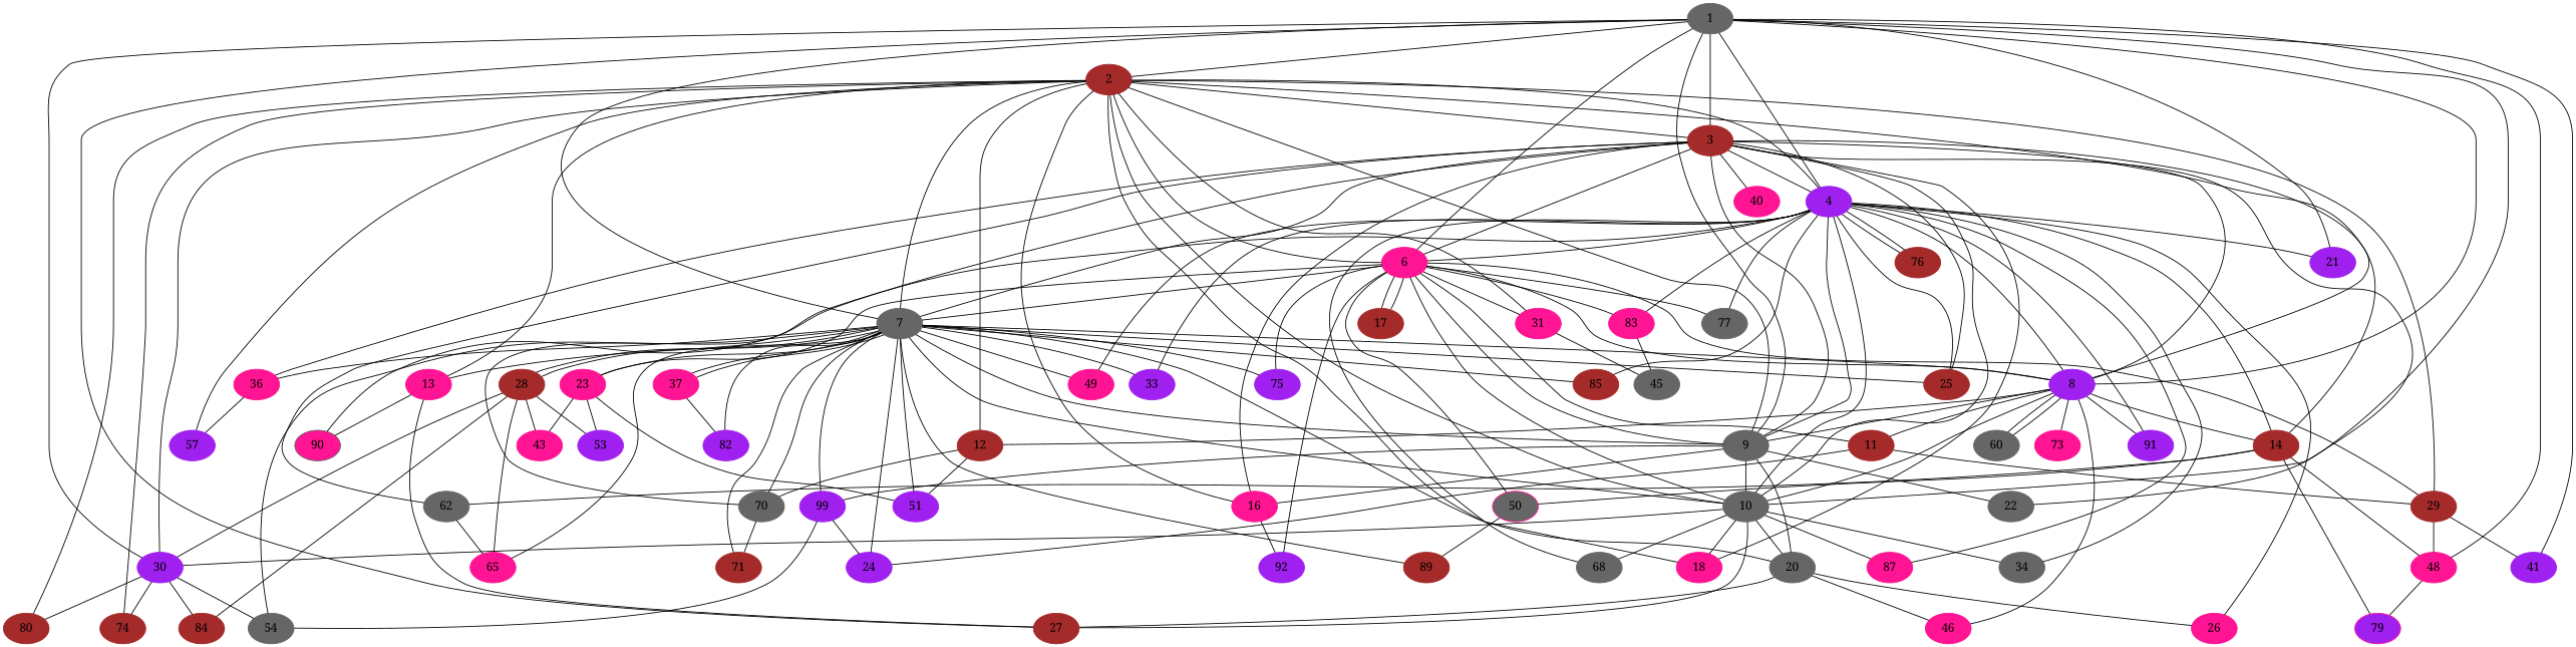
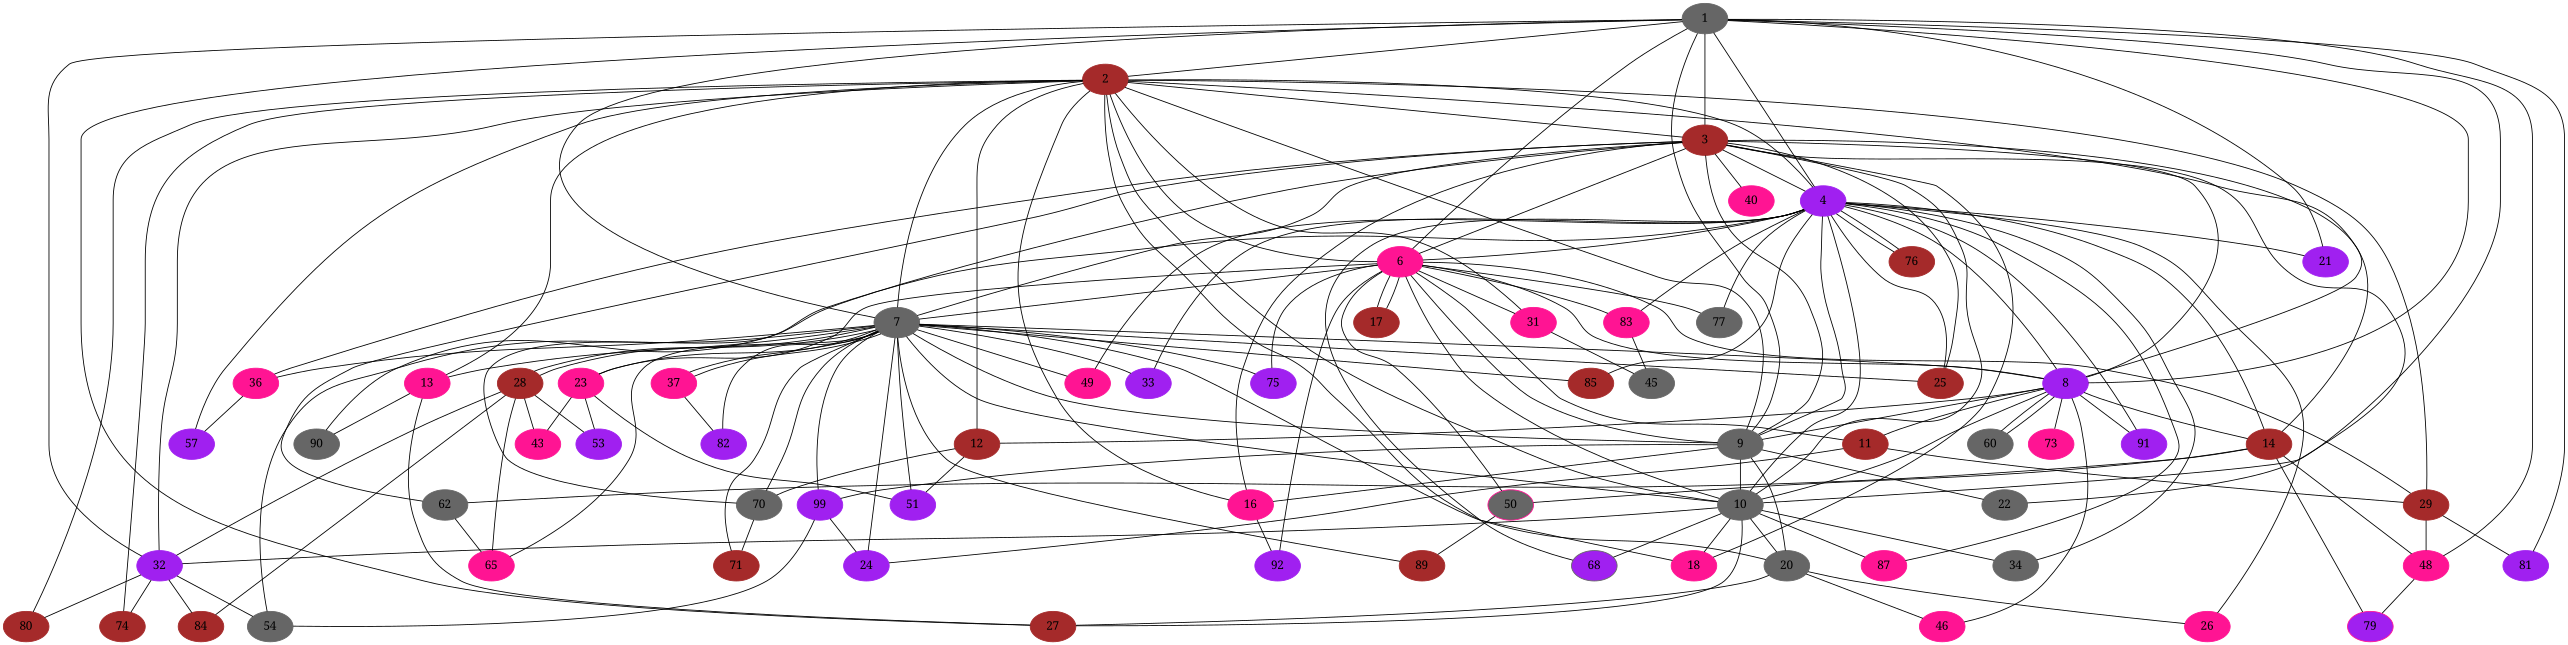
  graph {
    fontname="Noto Serif"
    node [color=deeppink fontname="Noto Serif" style=filled]
    edge [fontname="Noto Serif"]
    1 [color=gray40 super="+35"]
    2 [color=brown super="+39"]
    3 [color=brown super="+5"]
    4 [color=purple super="+64"]
    6 [super="+44"]
    7 [color=gray40 super="+15"]
    8 [color=purple super="+55"]
    9 [color=gray40 super="+38"]
    10 [color=gray40 super="+78"]
    21 [color=purple]
    27 [color=brown]
-   32 [color=purple super="+72" label=30]
+   32 [color=purple super="+72"]
    48 [super="+69"]
-   81 [color=purple label=41]
+   81 [color=purple]
    12 [color=brown]
    13 [super="+67"]
    16 [super="+41"]
    18
    29 [color=brown super="+59"]
    31 [super="+47"]
    57 [color=purple]
    74 [color=brown]
    80 [color=brown]
    14 [color=brown super="+42"]
    22 [color=gray40]
    25 [color=brown super="+52"]
    n27 [label=36]
    40
    62 [color=gray40 super="+88"]
    70 [color=gray40 super="+86"]
    26
    33 [color=purple]
    34 [color=gray40]
    49
-   68 [color=gray40]
+   68 [color=gray40 fillcolor=purple]
    76 [color=brown]
    77 [color=gray40]
    83
    85 [color=brown]
    87
-   90 [color=gray40 fillcolor=deeppink]
+   90 [color=gray40]
    91 [color=purple]
    11 [color=brown super="+61"]
    17 [color=brown]
    23
    50 [fillcolor=gray40]
    75 [color=purple]
    92 [color=purple]
    n49 [color=purple label=99]
    20 [color=gray40 super="+36"]
    24 [color=purple super="+56"]
    28 [color=brown super="+66"]
    37
    51 [color=purple super="+63"]
    54 [color=gray40 super="+58"]
    65
    71 [color=brown]
    82 [color=purple]
    89 [color=brown]
    46
    60 [color=gray40]
    73
    84 [color=brown]
    79 [fillcolor=purple]
    45 [color=gray40]
    43
    53 [color=purple]
    1 -- 2
    1 -- 3 [weight=2]
    1 -- 4
    1 -- 6
    1 -- 7
    1 -- 8
    1 -- 9
    1 -- 10
    1 -- 21
    1 -- 27
    1 -- 32
    1 -- 48
    1 -- 81
    2 -- 3 [weight=2]
    2 -- 4
    2 -- 6
    2 -- 7
    2 -- 8
    2 -- 9
    2 -- 10
    2 -- 32
    2 -- 12
    2 -- 13
    2 -- 16
    2 -- 18
    2 -- 29
    2 -- 31
    2 -- 57
    2 -- 74
    2 -- 80
    3 -- 4 [weight=2]
    3 -- 6 [weight=3]
    3 -- 7 [weight=3]
    3 -- 8 [weight=2]
    3 -- 9 [weight=2]
    3 -- 10 [weight=2]
    3 -- 16
    3 -- 18
    3 -- 14
    3 -- 22
    3 -- 25
    3 -- n27
    3 -- 40 [weight=2]
    3 -- 62
    3 -- 70
    4 -- 6
    4 -- 8
    4 -- 9
    4 -- 10
    4 -- 21
    4 -- 14
    4 -- 25
    4 -- 26
    4 -- 33
    4 -- 34
    4 -- 49
    4 -- 68
    4 -- 76
    4 -- 76
    4 -- 77
    4 -- 83
    4 -- 85
    4 -- 87
    4 -- 90
    4 -- 91
    6 -- 7
    6 -- 8
    6 -- 9
    6 -- 10
    6 -- 29
    6 -- 31
    6 -- 77
    6 -- 83
    6 -- 11
    6 -- 17
    6 -- 17
    6 -- 23
    6 -- 50
    6 -- 75
    6 -- 92
    7 -- 8
    7 -- 9
    7 -- 10
    7 -- 13
    7 -- 25
    7 -- n27
    7 -- 70
    7 -- 33
    7 -- 49
    7 -- 85
    7 -- 23
    7 -- 75
    7 -- n49
    7 -- 20
    7 -- 24
    7 -- 28
    7 -- 28
    7 -- 37
    7 -- 37
    7 -- 51
    7 -- 54
    7 -- 65
    7 -- 71
    7 -- 82
    7 -- 89
    8 -- 9
    8 -- 10
    8 -- 12
    8 -- 14
    8 -- 91
    8 -- 11 [weight=2]
    8 -- 46
    8 -- 60
    8 -- 60
    8 -- 73
    9 -- 10
    9 -- 16
    9 -- 22
    9 -- n49
    9 -- 20
    10 -- 27
    10 -- 32
    10 -- 18
    10 -- 34
    10 -- 68
    10 -- 87
    10 -- 20
    32 -- 74
    32 -- 80
    32 -- 54
    32 -- 84
    48 -- 79
    12 -- 70
    12 -- 51
    13 -- 27
    13 -- 90
    16 -- 92
    29 -- 48
    29 -- 81
    31 -- 45 [weight=2]
    14 -- 48
    14 -- 62
    14 -- 50
    14 -- 79
    n27 -- 57
    62 -- 65
    70 -- 71
    83 -- 45
    11 -- 29
    11 -- 24
    23 -- 51
    23 -- 43
    23 -- 53
    50 -- 89
    n49 -- 24
    n49 -- 54
    20 -- 27
    20 -- 26
    20 -- 46
    28 -- 32
    28 -- 65
    28 -- 84
    28 -- 43
    28 -- 53
    37 -- 82
  }
